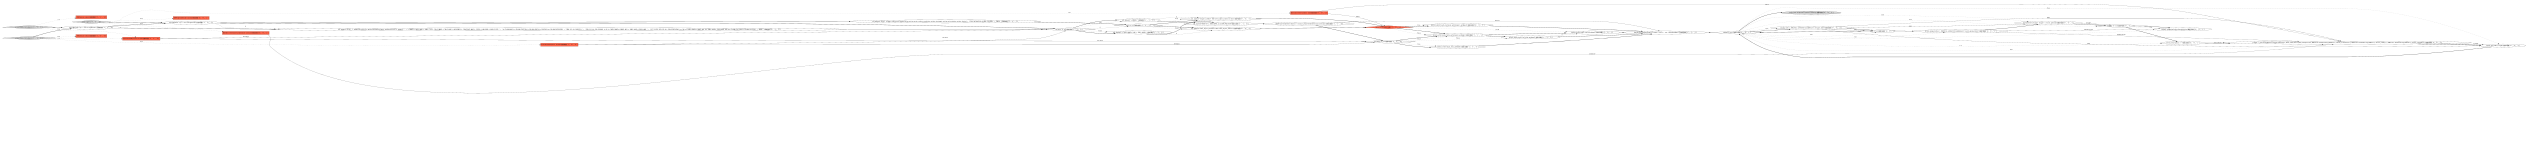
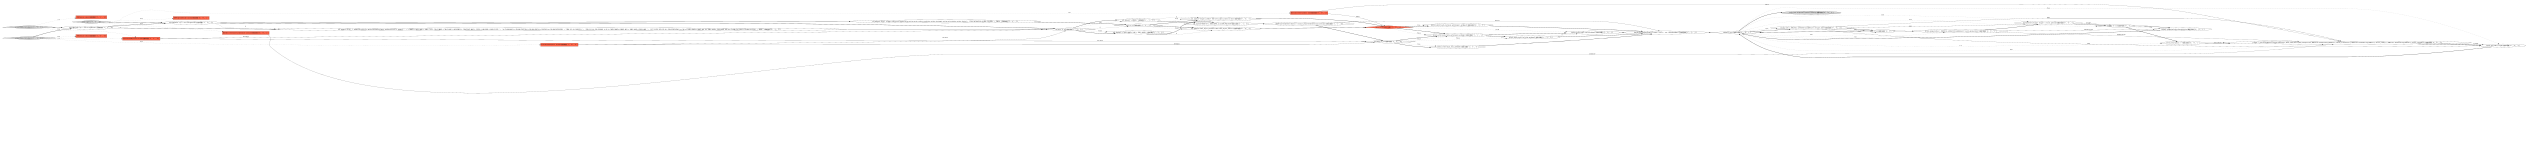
  digraph {
    fontname="JetBrains Mono"
    rankdir=LR
    node [fillcolor=white fontname="JetBrains Mono" shape=ellipse style=filled]
    edge [fontname="JetBrains Mono" style=bold]
    n1 [fillcolor=tomato label="JDBCSession session@@@2@@@['0', '1', '0']" shape=box]
    n2 [label="dbStat.setString(2,forTable.getName())@@@18@@@['1', '1', '0']"]
    n3 [label="dbStat.setString(2,table.getName())@@@18@@@['0', '0', '1']"]
    n4 [label="Map<String,PostgreGenericTrigger> result = new LinkedHashMap<>()@@@20@@@['1', '1', '1']"]
    n5 [label="dbResult.next()@@@22@@@['0', '0', '1']" shape=diamond]
    n6 [label="dbStat.setString(1,table.getSchema().getName())@@@17@@@['1', '1', '1']"]
    n7 [label="StringBuilder sql = new StringBuilder()@@@4@@@['1', '0', '1']"]
    n8 [label="forTable == null@@@5@@@['1', '1', '0']" shape=diamond]
    n9 [label="sql.append(\"SELECT trigger_name,event_manipulation,action_order,action_condition,action_statement,action_orientation,action_timing\" + \"FROM INFORMATION_SCHEMA.TRIGGERS\" + \"WHERE \")@@@5@@@['0', '0', '1']"]
    n10 [label="sql.append(\"SELECT \").append(OracleUtils.getSysCatalogHint(owner.getDataSource())).append(\" \" + \"i.OWNER,i.INDEX_NAME,i.INDEX_TYPE,i.TABLE_OWNER,i.TABLE_NAME,i.UNIQUENESS,i.TABLESPACE_NAME,i.STATUS,i.NUM_ROWS,i.SAMPLE_SIZE,\" + \"ic.COLUMN_NAME,ic.COLUMN_POSITION,ic.COLUMN_LENGTH,ic.DESCEND,iex.COLUMN_EXPRESSION\" + \"FROM SYS.ALL_INDEXES i\" + \"JOIN SYS.ALL_IND_COLUMNS ic ON ic.INDEX_OWNER=i.OWNER AND ic.INDEX_NAME=i.INDEX_NAME \" + \"LEFT OUTER JOIN SYS.ALL_IND_EXPRESSIONS iex ON iex.INDEX_OWNER=i.OWNER AND iex.INDEX_NAME=i.INDEX_NAME AND iex.COLUMN_POSITION=ic.COLUMN_POSITION\" + \"WHERE \")@@@4@@@['0', '1', '0']"]
    n11 [label="table == null@@@6@@@['0', '0', '1']" shape=diamond]
    n12 [label="sql.append(\"i.OWNER=?\")@@@6@@@['1', '1', '0']"]
    n13 [label="sql.append(\"i.TABLE_OWNER=? AND i.TABLE_NAME=?\")@@@9@@@['1', '1', '0']"]
    n14 [label="trigger != null@@@29@@@['0', '0', '1']" shape=diamond]
    n15 [label="String description = \"\"@@@33@@@['0', '0', '1']"]
    n16 [label="trigger.addManipulation(manipulation)@@@30@@@['0', '0', '1']"]
    n17 [label="trigger = new PostgreGenericTrigger(container,table,name,description,manipulation,JDBCUtils.safeGetString(dbResult,\"action_orientation\"),JDBCUtils.safeGetString(dbResult,\"action_timing\"),JDBCUtils.safeGetString(dbResult,\"action_statement\"))@@@34@@@['0', '0', '1']"]
    n18 [fillcolor=tomato label="@NotNull GenericStructContainer container@@@2@@@['0', '0', '1']" shape=box]
    n19 [label="result.put(name,trigger)@@@35@@@['0', '0', '1']"]
    n20 [label="name == null@@@24@@@['0', '0', '1']" shape=diamond]
    n21 [fillcolor=lightgray label="return new ArrayList<>(result.values())@@@38@@@['0', '0', '1']"]
    n22 [label="String name = JDBCUtils.safeGetString(dbResult,\"trigger_name\")@@@23@@@['0', '0', '1']"]
    n23 [label="String manipulation = JDBCUtils.safeGetString(dbResult,\"event_manipulation\")@@@27@@@['0', '0', '1']"]
    n24 [label="PostgreGenericTrigger trigger = result.get(name)@@@28@@@['0', '0', '1']"]
    n25 [fillcolor=lightgray label="prepareObjectsStatement['1', '0', '0']" shape=diamond]
    n26 [fillcolor=tomato label="OracleTablePhysical forTable@@@2@@@['1', '1', '0']" shape=box]
    n27 [label="StringBuilder sql = new StringBuilder()@@@3@@@['1', '1', '0']"]
    n28 [fillcolor=tomato label="OracleTablePhysical forTable@@@2@@@['1', '0', '0']" shape=box]
    n29 [fillcolor=tomato label="JDBCSession session@@@2@@@['1', '0', '0']" shape=box]
    n30 [label="forTable == null@@@13@@@['1', '1', '0']" shape=diamond]
    n31 [label="JDBCPreparedStatement dbStat = session.prepareStatement(sql.toString())@@@12@@@['1', '1', '0']"]
    n32 [label="dbStat.setString(1,this.getName())@@@14@@@['1', '1', '0']"]
    n33 [label="sql.append(\"event_object_schema=? AND event_object_table=?\")@@@10@@@['0', '0', '1']"]
    n34 [fillcolor=tomato label="table == null@@@13@@@['0', '0', '1']" shape=diamond]
    n35 [label="dbStat.setString(1,container.getSchema().getName())@@@14@@@['0', '0', '1']"]
    n36 [label="sql.append(\"ORDER BY i.INDEX_NAME,ic.COLUMN_POSITION\")@@@11@@@['1', '1', '0']"]
    n37 [fillcolor=tomato label="@Nullable GenericTable table@@@2@@@['0', '0', '1']" shape=box]
    n38 [label="sql.append(\"trigger_schema=? AND event_object_table IS NULL\")@@@7@@@['0', '0', '1']"]
    n39 [fillcolor=tomato label="DBRProgressMonitor monitor@@@2@@@['0', '0', '1']" shape=box]
    n40 [fillcolor=lightgray label="prepareObjectsStatement['0', '1', '0']" shape=diamond]
    n41 [fillcolor=lightgray label="loadTriggers['0', '0', '1']" shape=diamond]
    n2 -> n3 [label=0 style=dashed]
    n2 -> n4
    n3 -> n4
    n4 -> n5
    n5 -> n14 [label=true style=dotted]
    n5 -> n15 [label=true style=dotted]
    n5 -> n17 [label=true style=dotted]
    n5 -> n19 [label=true style=dotted]
    n5 -> n20 [label=true style=dotted]
    n5 -> n21
    n5 -> n22 [label=true style=dotted]
    n5 -> n22
    n5 -> n23 [label=true style=dotted]
    n5 -> n24 [label=true style=dotted]
    n6 -> n2
    n6 -> n3
    n7 -> n8
    n7 -> n9
    n7 -> n10 [label=0 style=dashed]
    n8 -> n11 [label=0 style=dashed]
    n8 -> n12 [label=true style=dotted]
    n8 -> n12
    n8 -> n13
    n8 -> n13 [label=false style=dotted]
    n9 -> n11
    n10 -> n8
    n11 -> n33 [label=false style=dotted]
    n11 -> n33
    n11 -> n38
    n11 -> n38 [label=true style=dotted]
    n12 -> n36
    n12 -> n38 [label=0 style=dashed]
    n13 -> n33 [label=0 style=dashed]
    n13 -> n36
    n14 -> n15
    n14 -> n16 [label=true style=dotted]
    n14 -> n16
    n15 -> n17 [label=description style=solid]
    n15 -> n17
-   n16 -> n5 [style=dotted]
+   n16 -> n5
    n17 -> n19
    n17 -> n19 [label=trigger style=solid]
    n18 -> n17 [label=container style=solid]
    n19 -> n5
    n20 -> n5
    n20 -> n23
    n22 -> n17 [label=name style=solid]
    n22 -> n19 [label=name style=solid]
    n22 -> n20 [label=name style=solid]
    n22 -> n20
    n22 -> n24 [label=name style=solid]
    n23 -> n16 [label=manipulation style=solid]
    n23 -> n17 [label=manipulation style=solid]
    n23 -> n24
    n24 -> n14
    n24 -> n14 [label=trigger style=solid]
    n25 -> n26 [label=true style=dotted]
    n25 -> n27
    n25 -> n28 [label=true style=dotted]
    n25 -> n29 [label=true style=dotted]
    n26 -> n8 [label=forTable style=solid]
    n26 -> n30 [label=forTable style=solid]
    n27 -> n7
    n27 -> n10
    n28 -> n8 [label=forTable style=solid]
    n28 -> n30 [label=forTable style=solid]
    n30 -> n2 [label=false style=dotted]
    n30 -> n6
    n30 -> n6 [label=false style=dotted]
    n30 -> n32
    n30 -> n32 [label=true style=dotted]
    n31 -> n4 [label=dbStat style=solid]
    n31 -> n30
    n32 -> n4
    n33 -> n34
    n34 -> n3 [label=false style=dotted]
    n34 -> n6 [label=false style=dotted]
    n34 -> n6
    n34 -> n35 [label=true style=dotted]
    n34 -> n35
    n35 -> n4
    n36 -> n31
    n37 -> n17 [label=table style=solid]
    n37 -> n34 [label=table style=solid]
    n38 -> n34
    n40 -> n1 [label=true style=dotted]
    n40 -> n26 [label=true style=dotted]
    n40 -> n27
    n41 -> n7
    n41 -> n18 [label=true style=dotted]
    n41 -> n37 [label=true style=dotted]
    n41 -> n39 [label=true style=dotted]
  }
